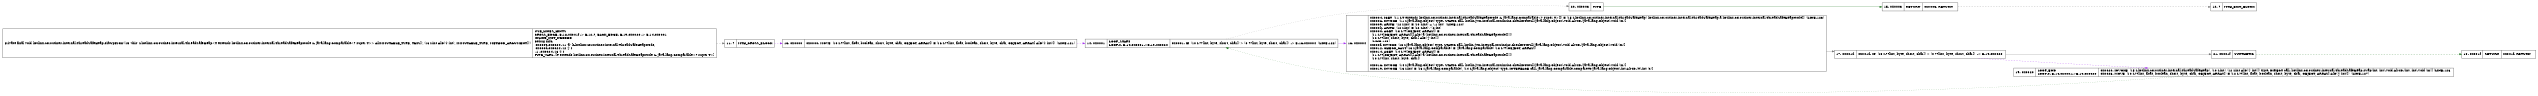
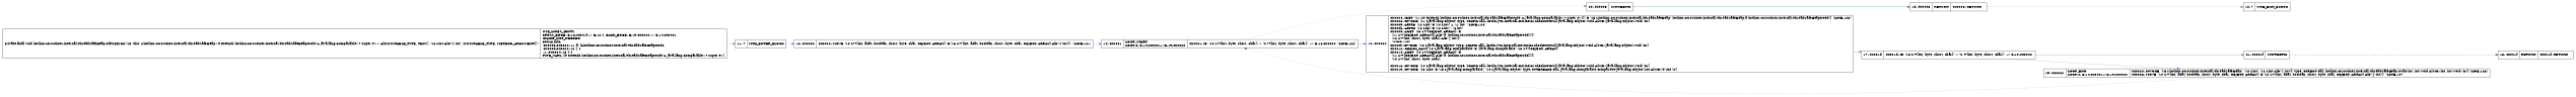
  digraph {
    rankdir=LR
    node [shape=record]
    edge [color=gray40 style=dashed]
-   n1 [label="{11\:\ ?|MTH_CROSS_BLOCK\l}"]
+   n1 [label="{11\:\ ?|MTH_ENTER_BLOCK\l}"]
    n2 [label="{13\:\ 0x0000|0x0000: MOVE  (r0 I:??[int, float, boolean, short, byte, char, OBJECT, ARRAY]) = (r6 I:??[int, float, boolean, short, byte, char, OBJECT, ARRAY] A[D('i' int)])  (LINE:121)\l}"]
    n3 [label="{14\:\ 0x0001|LOOP_START\lLOOP:0: B:14:0x0001\-\>B:19:0x0020\l|0x0001: IF  (r0 I:??[int, byte, short, char]) \> (0 ??[int, byte, short, char])  \-\> B:16:0x0004  (LINE:122)\l}"]
    n4 [label="{16\:\ 0x0004|0x0004: IGET  (r1 I:T extends kotlinx.coroutines.internal.ThreadSafeHeapNode & java.lang.Comparable\<? super T\>[]) = (r5 I:kotlinx.coroutines.internal.ThreadSafeHeap) kotlinx.coroutines.internal.ThreadSafeHeap.a kotlinx.coroutines.internal.ThreadSafeHeapNode[]  (LINE:123)\l0x0006: INVOKE  (r1 I:java.lang.Object) type: STATIC call: kotlin.jvm.internal.Intrinsics.checkNotNull(java.lang.Object):void A[MD:(java.lang.Object):void (m)]\l0x0009: ARITH  (r2 I:int) = (r0 I:int) + (\-1 int)  (LINE:124)\l0x000b: ARITH  (r2 I:int) = (r2 I:int) \/ (2 int) \l0x000d: AGET  (r3 I:??[OBJECT, ARRAY]) = \l  (r1 I:??[OBJECT, ARRAY][] A[D('a' kotlinx.coroutines.internal.ThreadSafeHeapNode[])])\l  (r2 I:??[int, short, byte, char] A[D('j' int)])\l  (LINE:125)\l0x000f: INVOKE  (r3 I:java.lang.Object) type: STATIC call: kotlin.jvm.internal.Intrinsics.checkNotNull(java.lang.Object):void A[MD:(java.lang.Object):void (m)]\l0x0012: CHECK_CAST (r3 I:java.lang.Comparable) = (java.lang.Comparable) (r3 I:??[OBJECT, ARRAY]) \l0x0014: AGET  (r4 I:??[OBJECT, ARRAY]) = \l  (r1 I:??[OBJECT, ARRAY][] A[D('a' kotlinx.coroutines.internal.ThreadSafeHeapNode[])])\l  (r0 I:??[int, short, byte, char])\l \l0x0016: INVOKE  (r4 I:java.lang.Object) type: STATIC call: kotlin.jvm.internal.Intrinsics.checkNotNull(java.lang.Object):void A[MD:(java.lang.Object):void (m)]\l0x0019: INVOKE  (r3 I:int) = (r3 I:java.lang.Comparable), (r4 I:java.lang.Object) type: INTERFACE call: java.lang.Comparable.compareTo(java.lang.Object):int A[MD:(T):int (c)]\l}"]
-   n5 [label="{20\:\ 0x0003|TYPE\l}"]
+   n5 [label="{20\:\ 0x0003|SYNTHETIC\l}"]
    n6 [label="{17\:\ 0x001d|0x001d: IF  (r3 I:??[int, byte, short, char]) \> (0 ??[int, byte, short, char])  \-\> B:19:0x0020 \l}"]
    n7 [label="{15\:\ 0x0003|RETURN\l|0x0003: RETURN   \l}"]
    n8 [label="{19\:\ 0x0020|LOOP_END\lLOOP:0: B:14:0x0001\-\>B:19:0x0020\l|0x0020: INVOKE  (r5 I:kotlinx.coroutines.internal.ThreadSafeHeap), (r0 I:int), (r2 I:int A[D('j' int)]) type: DIRECT call: kotlinx.coroutines.internal.ThreadSafeHeap.swap(int, int):void A[MD:(int, int):void (m)] (LINE:126)\l0x0023: MOVE  (r0 I:??[int, float, boolean, short, byte, char, OBJECT, ARRAY]) = (r2 I:??[int, float, boolean, short, byte, char, OBJECT, ARRAY] A[D('j' int)])  (LINE:127)\l}"]
    n9 [label="{21\:\ 0x001f|SYNTHETIC\l}"]
    n10 [label="{18\:\ 0x001f|RETURN\l|0x001f: RETURN   \l}"]
    n11 [label="{12\:\ ?|MTH_EXIT_BLOCK\l}"]
    n12 [label="{private final void kotlinx.coroutines.internal.ThreadSafeHeap.siftUpFrom((r5 'this' I:kotlinx.coroutines.internal.ThreadSafeHeap\<T extends kotlinx.coroutines.internal.ThreadSafeHeapNode & java.lang.Comparable\<? super T\>\> A[IMMUTABLE_TYPE, THIS]), (r6 I:int A[D('i' int), IMMUTABLE_TYPE, METHOD_ARGUMENT]))  | USE_LINES_HINTS\lCROSS_EDGE: B:18:0x001f \-\> B:12:?, BACK_EDGE: B:19:0x0020 \-\> B:14:0x0001\lINLINE_NOT_NEEDED\lDebug Info:\l  0x0009\-0x0024: r1 'a' [Lkotlinx\/coroutines\/internal\/ThreadSafeHeapNode;\l  0x000d\-0x0024: r2 'j' I\l  \-1 \-0x0024: r6 'i' I\lTYPE_VARS: [T extends kotlinx.coroutines.internal.ThreadSafeHeapNode & java.lang.Comparable\<? super T\>]\l}"]
    n1 -> n2 [color=purple]
    n2 -> n3 [color=purple]
    n3 -> n4 [color=purple style=solid]
    n3 -> n5 [style=dotted]
    n4 -> n6 [style=solid]
    n5 -> n7 [color=darkgreen style=solid]
    n6 -> n8 [color=purple]
    n6 -> n9 [style=solid]
    n7 -> n11
    n8 -> n3 [color=darkgreen style=dotted]
    n9 -> n10 [color=darkgreen]
    n12 -> n1
  }
